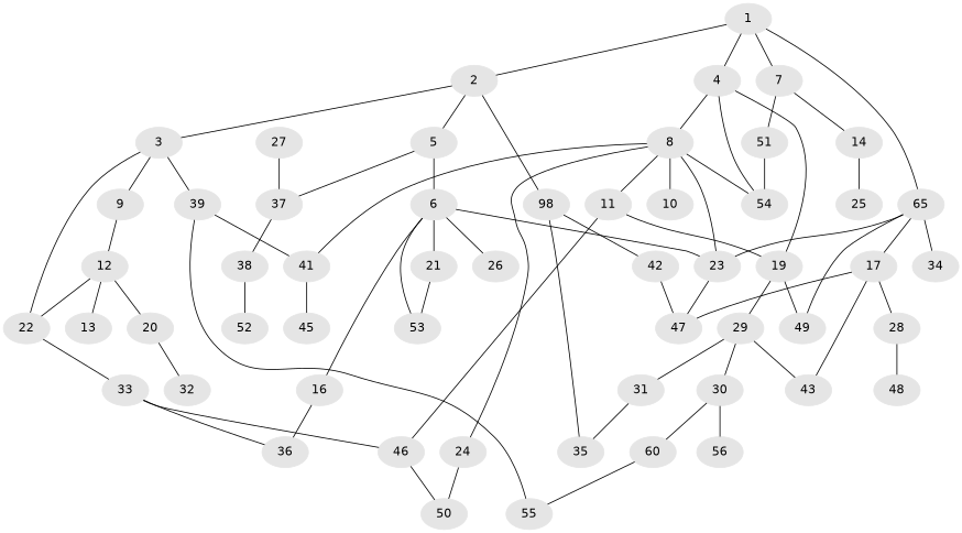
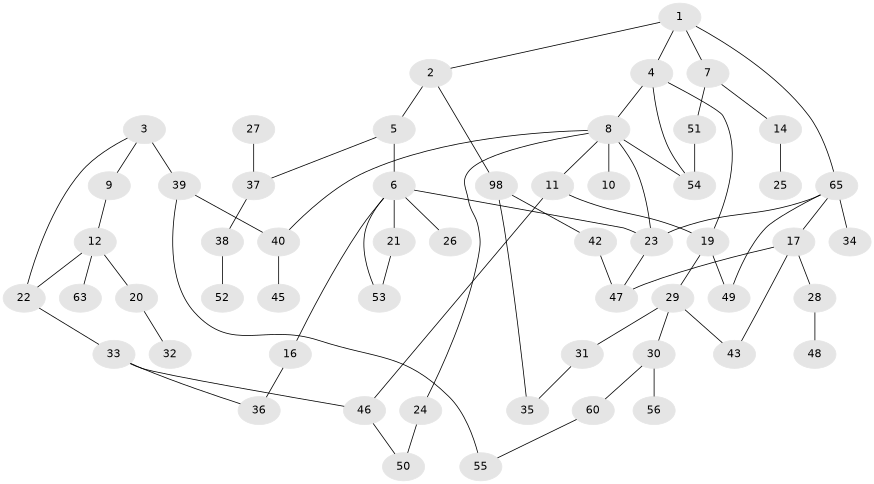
  graph {
    fontname="DejaVu Sans"
    node [color=gray90 fontname="DejaVu Sans" style=filled]
    edge [fontname="DejaVu Sans"]
    1
    2
    4
    7
    n5 [label=65]
    3
    5
    n8 [label=98]
    8
    19
    54
    14
    51
    23
    17
    34
    49
    9
    22
    39
    6
    37
    35
    42
    12
    33
-   41
+   41 [label=40]
    55
    10
    11
    24
    29
    16
    21
    26
    53
    38
    36
    47
    27
    25
    46
    50
    45
-   13
+   13 [label=63]
    20
    32
    28
    43
    48
    30
    31
    n53 [label=60]
    56
    52
    1 -- 2
    1 -- 4
    1 -- 7
    1 -- n5
-   2 -- 3
    2 -- 5
    2 -- n8
    4 -- 8
    4 -- 19
    4 -- 54
    7 -- 14
    7 -- 51
    n5 -- 23
    n5 -- 17
    n5 -- 34
    n5 -- 49
    3 -- 9
    3 -- 22
    3 -- 39
    5 -- 6
    5 -- 37
    n8 -- 35
    n8 -- 42
    8 -- 54
    8 -- 23
    8 -- 41
    8 -- 10
    8 -- 11
    8 -- 24
    19 -- 49
    19 -- 29
    14 -- 25
    51 -- 54
    23 -- 47
    17 -- 47
    17 -- 28
    17 -- 43
    9 -- 12
    22 -- 33
    39 -- 41
    39 -- 55
    6 -- 23
    6 -- 16
    6 -- 21
    6 -- 26
    6 -- 53
    37 -- 38
    42 -- 47
    12 -- 22
    12 -- 13
    12 -- 20
    33 -- 36
    33 -- 46
    41 -- 45
    11 -- 19
    11 -- 46
    24 -- 50
    29 -- 43
    29 -- 30
    29 -- 31
    16 -- 36
    21 -- 53
    38 -- 52
    27 -- 37
    46 -- 50
    20 -- 32
    28 -- 48
    30 -- n53
    30 -- 56
    31 -- 35
    n53 -- 55
  }
